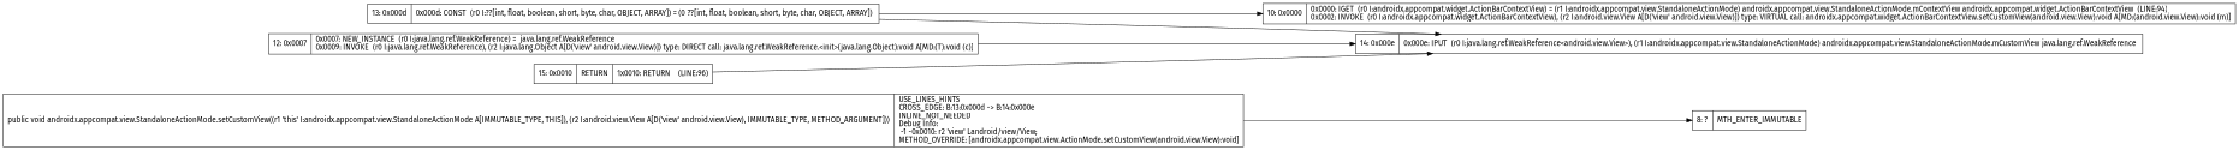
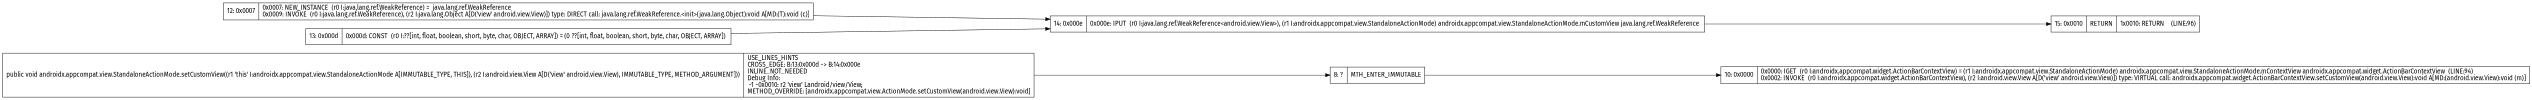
  digraph {
    fontname="Fira Sans"
    rankdir=LR
    node [fontname="Fira Sans" shape=record]
    edge [fontname="Fira Sans"]
    n1 [label="{8\:\ ?|MTH_ENTER_IMMUTABLE\l}"]
    n2 [label="{10\:\ 0x0000|0x0000: IGET  (r0 I:androidx.appcompat.widget.ActionBarContextView) = (r1 I:androidx.appcompat.view.StandaloneActionMode) androidx.appcompat.view.StandaloneActionMode.mContextView androidx.appcompat.widget.ActionBarContextView  (LINE:94)\l0x0002: INVOKE  (r0 I:androidx.appcompat.widget.ActionBarContextView), (r2 I:android.view.View A[D('view' android.view.View)]) type: VIRTUAL call: androidx.appcompat.widget.ActionBarContextView.setCustomView(android.view.View):void A[MD:(android.view.View):void (m)]\l}"]
    n3 [label="{12\:\ 0x0007|0x0007: NEW_INSTANCE  (r0 I:java.lang.ref.WeakReference) =  java.lang.ref.WeakReference \l0x0009: INVOKE  (r0 I:java.lang.ref.WeakReference), (r2 I:java.lang.Object A[D('view' android.view.View)]) type: DIRECT call: java.lang.ref.WeakReference.\<init\>(java.lang.Object):void A[MD:(T):void (c)]\l}"]
    n4 [label="{14\:\ 0x000e|0x000e: IPUT  (r0 I:java.lang.ref.WeakReference\<android.view.View\>), (r1 I:androidx.appcompat.view.StandaloneActionMode) androidx.appcompat.view.StandaloneActionMode.mCustomView java.lang.ref.WeakReference \l}"]
    n5 [label="{13\:\ 0x000d|0x000d: CONST  (r0 I:??[int, float, boolean, short, byte, char, OBJECT, ARRAY]) = (0 ??[int, float, boolean, short, byte, char, OBJECT, ARRAY]) \l}"]
    n6 [label="{15\:\ 0x0010|RETURN\l|1x0010: RETURN    (LINE:96)\l}"]
    n7 [label="{public void androidx.appcompat.view.StandaloneActionMode.setCustomView((r1 'this' I:androidx.appcompat.view.StandaloneActionMode A[IMMUTABLE_TYPE, THIS]), (r2 I:android.view.View A[D('view' android.view.View), IMMUTABLE_TYPE, METHOD_ARGUMENT]))  | USE_LINES_HINTS\lCROSS_EDGE: B:13:0x000d \-\> B:14:0x000e\lINLINE_NOT_NEEDED\lDebug Info:\l  \-1 \-0x0010: r2 'view' Landroid\/view\/View;\lMETHOD_OVERRIDE: [androidx.appcompat.view.ActionMode.setCustomView(android.view.View):void]\l}"]
-   n5 -> n2
+   n1 -> n2
    n3 -> n4
-   n6 -> n4
+   n4 -> n6
    n5 -> n4
    n7 -> n1
  }
